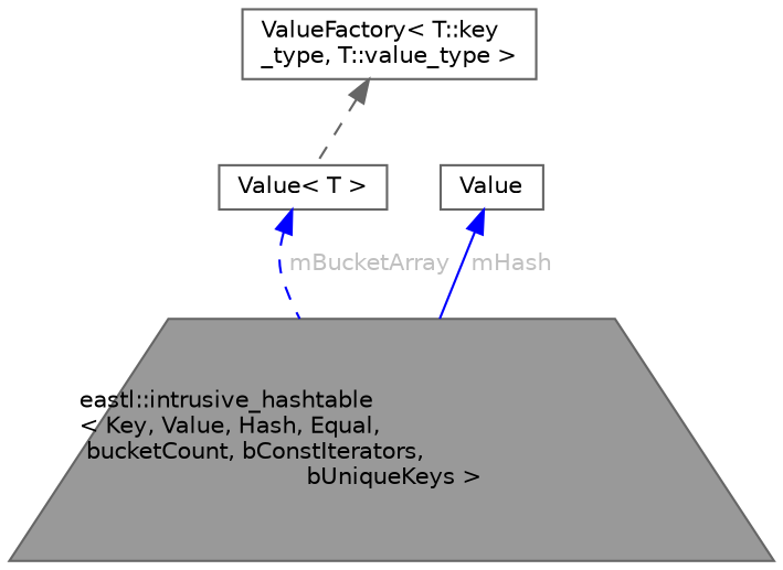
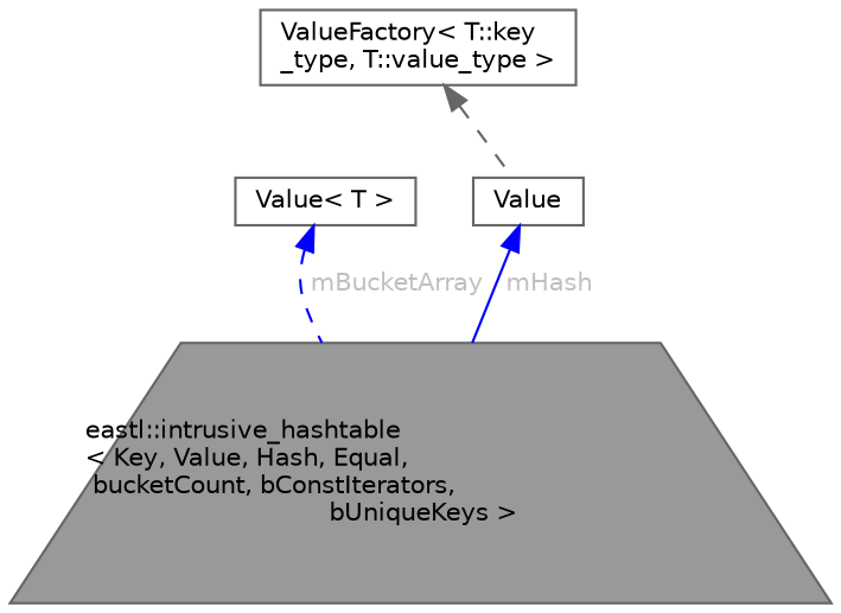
  digraph {
    node [color=gray40 fillcolor=white fontname=Helvetica fontsize=10 shape=box style=filled]
    edge [color=blue dir=back fontcolor=grey fontname=Helvetica fontsize=10 labelfontname=Helvetica labelfontsize=10 style=dashed]
    n1 [fillcolor=grey60 fontcolor=black height=0.2 label="eastl::intrusive_hashtable\l\< Key, Value, Hash, Equal,\l bucketCount, bConstIterators,\l bUniqueKeys \>" shape=trapezium width=0.4]
    n2 [height=0.2 label="Value\< T \>" width=0.4]
    n3 [height=0.2 label="ValueFactory\< T::key\l_type, T::value_type \>" width=0.4]
    n4 [height=0.2 label=Value width=0.4]
    n2 -> n1 [label=" mBucketArray"]
-   n3 -> n2 [color=gray40 fontcolor=""]
+   n3 -> n4 [color=gray40 fontcolor=""]
    n4 -> n1 [label=" mHash" style=solid]
  }
